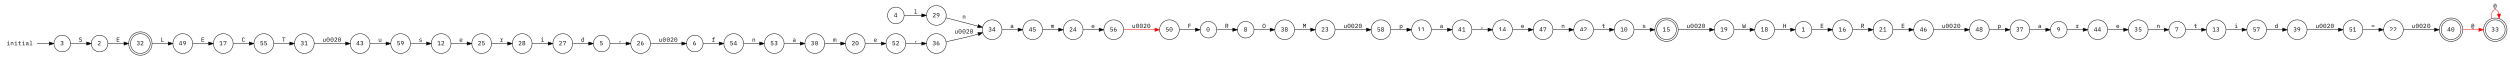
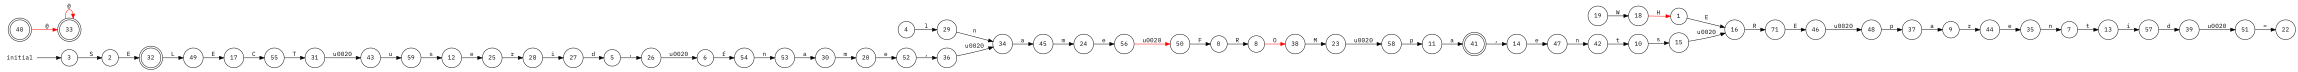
  digraph {
    fontname="IBM Plex Mono"
    rankdir=LR
    node [fontname="IBM Plex Mono" shape=circle]
    edge [fontname="IBM Plex Mono"]
    0
    8
    38
    23
    1
    16
-   21
+   21 [label=71]
    46
    32 [shape=doublecircle]
    2
    49
    17
    3
    initial [shape=plaintext]
    4
    29
    34
    45
    5
    26
    6
    54
    53
    30
    7
    13
    57
    39
    58
    9
    44
    35
    10
-   15 [shape=doublecircle]
+   15
    19
    18
    11
-   41
+   41 [shape=doublecircle]
    14
    47
    12
    25
    28
    27
    51
    42
    48
    55
    31
    43
    20
    52
    36
    37
    40 [shape=doublecircle]
    22
    33 [shape=doublecircle]
    24
    56
    50
    59
    0 -> 8 [label=R]
-   8 -> 38 [label=O]
+   8 -> 38 [label=O color=red]
    38 -> 23 [label=M]
    23 -> 58 [label="\u0020"]
    1 -> 16 [label=E]
    16 -> 21 [label=R]
    21 -> 46 [label=E]
    46 -> 48 [label="\u0020"]
    32 -> 49 [label=L]
    2 -> 32 [label=E]
    49 -> 17 [label=E]
    17 -> 55 [label=C]
    3 -> 2 [label=S]
    initial -> 3
    4 -> 29 [label=l]
    29 -> 34 [label=n]
    34 -> 45 [label=a]
    45 -> 24 [label=m]
    5 -> 26 [label=","]
    26 -> 6 [label="\u0020"]
    6 -> 54 [label=f]
    54 -> 53 [label=n]
    53 -> 30 [label=a]
    30 -> 20 [label=m]
    7 -> 13 [label=t]
    13 -> 57 [label=i]
    57 -> 39 [label=d]
    39 -> 51 [label="\u0020"]
    58 -> 11 [label=p]
    9 -> 44 [label=r]
    44 -> 35 [label=e]
    35 -> 7 [label=n]
    10 -> 15 [label=s]
-   15 -> 19 [label="\u0020"]
+   15 -> 16 [label="\u0020"]
    19 -> 18 [label=W]
-   18 -> 1 [label=H]
+   18 -> 1 [label=H color=red]
    11 -> 41 [label=a]
    41 -> 14 [label=","]
    14 -> 47 [label=e]
    47 -> 42 [label=n]
    12 -> 25 [label=e]
    25 -> 28 [label=r]
    28 -> 27 [label=i]
    27 -> 5 [label=d]
    51 -> 22 [label="="]
    42 -> 10 [label=t]
    48 -> 37 [label=p]
    55 -> 31 [label=T]
    31 -> 43 [label="\u0020"]
    43 -> 59 [label=u]
    20 -> 52 [label=e]
    52 -> 36 [label=","]
    36 -> 34 [label="\u0020"]
    37 -> 9 [label=a]
    40 -> 33 [color=red label="@"]
-   22 -> 40 [label="\u0020"]
    33 -> 33 [color=red label="@"]
    24 -> 56 [label=e]
    56 -> 50 [color=red label="\u0020"]
    50 -> 0 [label=F]
    59 -> 12 [label=s]
  }
